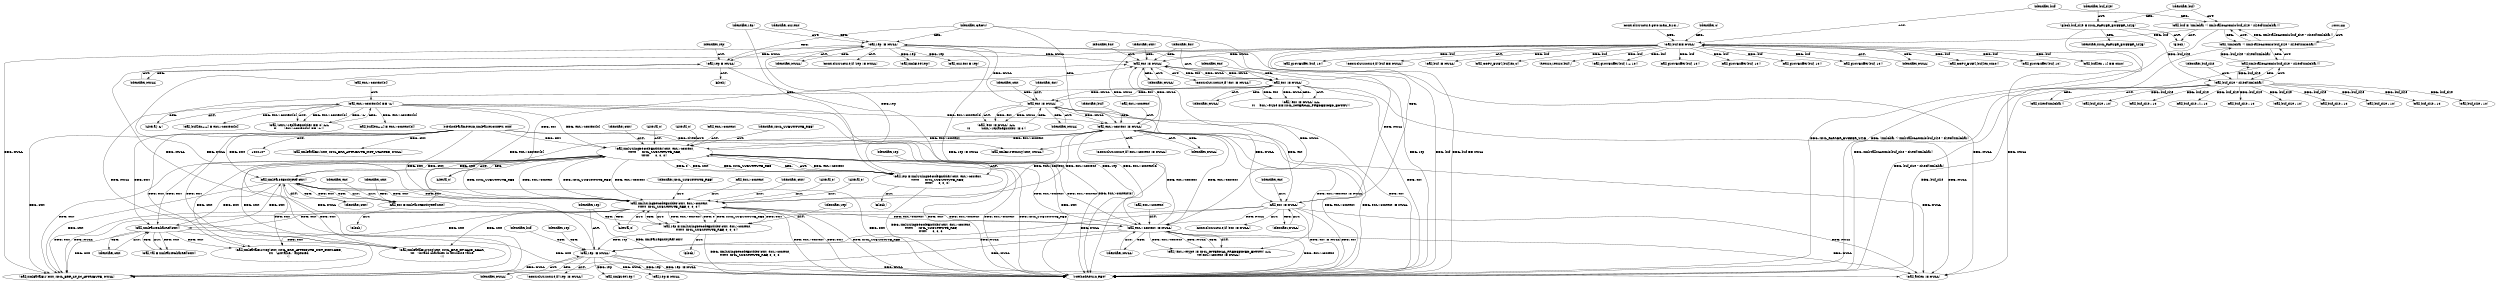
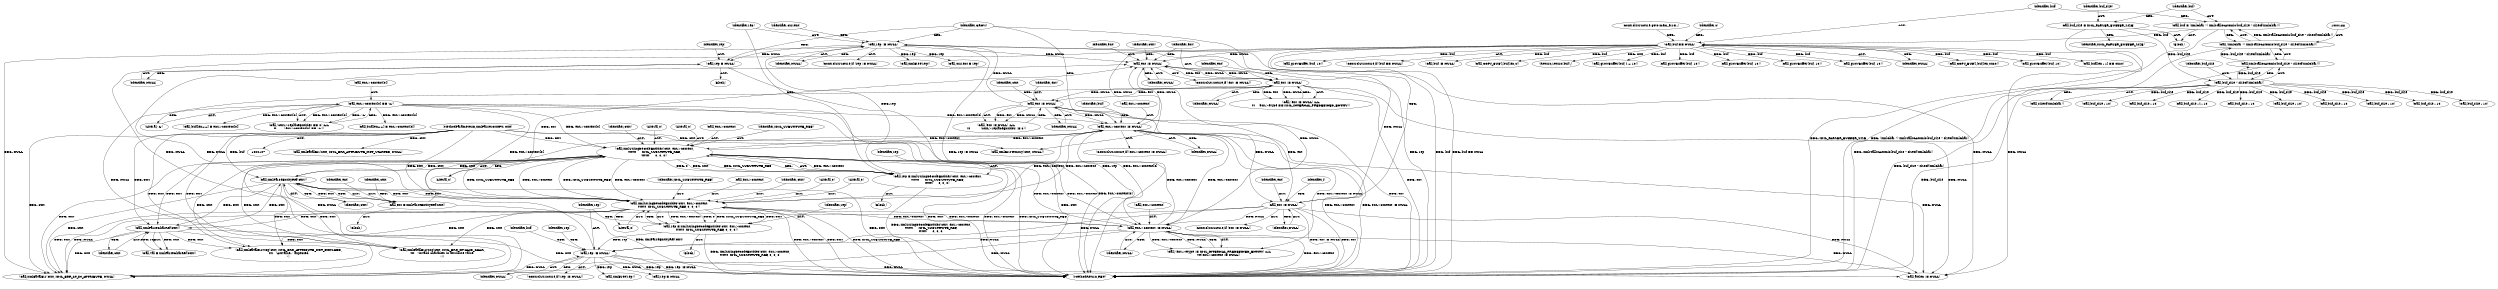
  digraph {
    n1 [label="(Call,rep = NULL)"]
    n2 [label="(Identifier,NULL)"]
    n3 [label="(Block,)"]
    n4 [label="(MethodReturn,RET)"]
    n5 [label="(Call,rep != NULL)"]
    n6 [label="(Call,ent != NULL)"]
    n7 [label="(Identifier,NULL)"]
    n8 [label="(Call,attlen != NULL)"]
    n9 [label="(ControlStructure,if (rep != NULL))"]
    n10 [label="(Call,xmlFree(rep))"]
    n11 [label="(Call,current = rep)"]
    n12 [label="(Call,xmlFatalErr(ctxt, XML_ERR_LT_IN_ATTRIBUTE, NULL))"]
    n13 [label="(Call,ent != NULL)"]
    n14 [label="(Identifier,NULL)"]
    n15 [label="(ControlStructure,if (ent != NULL))"]
    n16 [label="(Call,rep = xmlStringDecodeEntities(ctxt, ent->content,\n\t\t\t\t\t\t      XML_SUBSTITUTE_REF,\n\t\t\t\t\t\t      0, 0, 0))"]
    n17 [label="(Call,xmlStringDecodeEntities(ctxt, ent->content,\n\t\t\t\t\t\t      XML_SUBSTITUTE_REF,\n\t\t\t\t\t\t      0, 0, 0))"]
    n18 [label="(Block,)"]
    n19 [label="(Call,xmlParseEntityRef(ctxt))"]
    n20 [label="(Call,xmlParseCharRef(ctxt))"]
    n21 [label="(Call,xmlStringDecodeEntities(ctxt, ent->content,\n\t\t\t\t\t\t  XML_SUBSTITUTE_REF, 0, 0, 0))"]
    n22 [label="(Call,ent->content != NULL)"]
    n23 [label="(Call,ent->content != NULL)"]
    n24 [label="(Literal,0)"]
    n25 [label="(Call,xmlFatalErrMsg(ctxt, XML_ERR_ATTRIBUTE_NOT_FINISHED,\n\t\t\t   \"AttValue: ' expected\n\"))"]
    n26 [label="(Call,xmlFatalErrMsg(ctxt, XML_ERR_INVALID_CHAR,\n\t\t\t   \"invalid character in attribute value\n\"))"]
    n27 [label="(Call,ent = xmlParseEntityRef(ctxt))"]
    n28 [label="(Identifier,ctxt)"]
    n29 [label="(Call,val = xmlParseCharRef(ctxt))"]
    n30 [label="(Identifier,ctxt)"]
    n31 [label="(Call,rep = xmlStringDecodeEntities(ctxt, ent->content,\n\t\t\t\t\t\t  XML_SUBSTITUTE_REF, 0, 0, 0))"]
    n32 [label="(Literal,0)"]
    n33 [label="(Call,(ent->etype != XML_INTERNAL_PREDEFINED_ENTITY) &&\n\t\t\t(ent->content != NULL))"]
    n34 [label="(ControlStructure,if (ent->content != NULL))"]
    n35 [label="(Identifier,NULL)"]
    n36 [label="(Call,rep != NULL)"]
    n37 [label="(Identifier,NULL)"]
    n38 [label="(Block,)"]
    n39 [label="(Block,)"]
    n40 [label="(MethodParameterIn,xmlParserCtxtPtr ctxt)"]
    n41 [label="(Call,xmlFatalErr(ctxt, XML_ERR_ATTRIBUTE_NOT_STARTED, NULL))"]
    n42 [label="(Call,xmlErrMemory(ctxt, NULL))"]
    1000107
    n44 [label="(Call,ent->content[0] == '&')"]
    n45 [label="(Call,buf[len++] = ent->content[0])"]
    n46 [label="(Literal,'&')"]
    n47 [label="(Call,buf[len++] = ent->content[0])"]
    n48 [label="(Call,(ctxt->replaceEntities == 0) &&\n\t\t        (ent->content[0] == '&'))"]
    n49 [label="(Identifier,NULL)"]
    n50 [label="(ControlStructure,if (rep != NULL))"]
    n51 [label="(Call,xmlFree(rep))"]
    n52 [label="(Call,rep = NULL)"]
    n53 [label="(Call,ent != NULL)"]
    n54 [label="(ControlStructure,if (ent != NULL))"]
    n55 [label="(Identifier,NULL)"]
    n56 [label="(Call,ent != NULL)"]
    n57 [label="(Call,(ent != NULL) && \n\t\t           (ctxt->replaceEntities != 0))"]
    n58 [label="(Identifier,NULL)"]
    n59 [label="(Identifier,NULL)"]
    n60 [label="(Call,(ent != NULL) &&\n\t\t    (ent->etype == XML_INTERNAL_PREDEFINED_ENTITY))"]
    n61 [label="(Call,buf == NULL)"]
    n62 [label="(Call,growBuffer(buf, 10))"]
    n63 [label="(ControlStructure,if (buf == NULL))"]
    n64 [label="(Call,buf != NULL)"]
    n65 [label="(Call,COPY_BUF(l,buf,len,c))"]
    n66 [label="(Return,return(buf);)"]
    n67 [label="(Call,growBuffer(buf, i + 10))"]
    n68 [label="(Call,growBuffer(buf, 10))"]
    n69 [label="(Call,growBuffer(buf, 10))"]
    n70 [label="(Call,growBuffer(buf, 10))"]
    n71 [label="(Call,growBuffer(buf, 10))"]
    n72 [label="(Identifier,NULL)"]
    n73 [label="(Call,COPY_BUF(l,buf,len,0x20))"]
    n74 [label="(Call,growBuffer(buf, 10))"]
    n75 [label="(Call,buf[len - 1] == 0x20)"]
    n76 [label="(Call,buf = (xmlChar *) xmlMallocAtomic(buf_size * sizeof(xmlChar)))"]
    n77 [label="(Call,(xmlChar *) xmlMallocAtomic(buf_size * sizeof(xmlChar)))"]
    n78 [label="(Block,)"]
    n79 [label="(Call,xmlMallocAtomic(buf_size * sizeof(xmlChar)))"]
    n80 [label="(Call,buf_size * sizeof(xmlChar))"]
    n81 [label="(Call,sizeof(xmlChar))"]
    n82 [label="(Call,buf_size - 10)"]
    n83 [label="(Call,buf_size - 10)"]
    n84 [label="(Call,buf_size - i - 10)"]
    n85 [label="(Call,buf_size - 10)"]
    n86 [label="(Call,buf_size - 10)"]
    n87 [label="(Call,buf_size - 10)"]
    n88 [label="(Call,buf_size - 10)"]
    n89 [label="(Call,buf_size - 10)"]
    n90 [label="(Call,buf_size - 10)"]
-   n91 [label="(Block,buf_size = XML_PARSER_BUFFER_SIZE)"]
+   n91 [label="(Call,buf_size = XML_PARSER_BUFFER_SIZE)"]
    n92 [label="(Identifier,XML_PARSER_BUFFER_SIZE)"]
    n93 [label="(Identifier,current)"]
    n94 [label="(Identifier,ent)"]
    n95 [label="(Identifier,rep)"]
    n96 [label="(Call,ent->content)"]
    n97 [label="(Identifier,GROW)"]
    n98 [label="(Identifier,XML_SUBSTITUTE_REF)"]
    n99 [label="(Identifier,ctxt)"]
    n100 [label="(Identifier,ctxt)"]
    n101 [label="(Identifier,XML_SUBSTITUTE_REF)"]
    n102 [label="(Identifier,buf)"]
    n103 [label="(Identifier,buf_size)"]
    n104 [label="(Call,ent->content)"]
    n105 [label="(Identifier,ctxt)"]
    n106 [label="(Literal,0)"]
    n107 [label="(Identifier,rep)"]
    n108 [label="(Identifier,ent)"]
    n109 [label="(Identifier,ctxt)"]
    n110 [label="(Identifier,buf_size)"]
    n111 [label="(Call,ent->content[0])"]
    n112 [label="(Literal,0)"]
    n113 [label="(ControlStructure,goto mem_error;)"]
+   n114 [label="(Identifier,i)"]
    n115 [label="(Identifier,ent)"]
    n116 [label="(Identifier,ent)"]
    n117 [label="(Identifier,rep)"]
    n118 [label="(Identifier,ctxt)"]
    n119 [label="(Call,ent->content)"]
    n120 [label="(Identifier,buf)"]
    n121 [label="(Identifier,rep)"]
    n122 [label="(Identifier,buf)"]
    n123 [label="(Call,ent->content)"]
    n124 [label="(Literal,0)"]
    n125 [label="(Identifier,ent)"]
    n126 [label="(Identifier,rep)"]
    n127 [label="(Identifier,c)"]
    n128 [label="(Literal,0)"]
    n129 [label="(Identifier,buf)"]
    n130 [label="(Identifier,rep)"]
    n131 [label="(Identifier,ent)"]
    1000188
    n1 -> n2 [label="CFG: "]
    n1 -> n3 [label="AST: "]
    n1 -> n4 [label="DDG: rep"]
    n2 -> n1 [label="AST: "]
    n5 -> n1 [label="DDG: NULL"]
    n5 -> n4 [label="DDG: rep != NULL"]
    n5 -> n4 [label="DDG: rep"]
    n5 -> n6 [label="DDG: NULL"]
    n5 -> n7 [label="CFG: "]
    n5 -> n8 [label="DDG: NULL"]
    n5 -> n9 [label="AST: "]
    n5 -> n10 [label="DDG: rep"]
    n5 -> n11 [label="DDG: rep"]
    n5 -> n12 [label="DDG: NULL"]
    n6 -> n13 [label="DDG: ent"]
    n6 -> n13 [label="DDG: NULL"]
    n6 -> n14 [label="CFG: "]
    n6 -> n15 [label="AST: "]
    n7 -> n5 [label="AST: "]
    n13 -> n4 [label="DDG: ent"]
    n13 -> n6 [label="DDG: NULL"]
    n13 -> n8 [label="DDG: NULL"]
    n13 -> n12 [label="DDG: NULL"]
    n13 -> n56 [label="DDG: ent"]
    n13 -> n56 [label="DDG: NULL"]
    n13 -> n59 [label="CFG: "]
    n13 -> n60 [label="AST: "]
    n13 -> n60 [label="DDG: ent"]
    n13 -> n60 [label="DDG: NULL"]
    n14 -> n6 [label="AST: "]
    n16 -> n4 [label="DDG: xmlStringDecodeEntities(ctxt, ent->content,\n\t\t\t\t\t\t      XML_SUBSTITUTE_REF,\n\t\t\t\t\t\t      0, 0, 0)"]
    n16 -> n5 [label="DDG: rep"]
    n16 -> n17 [label="CFG: "]
    n16 -> n18 [label="AST: "]
    n17 -> n4 [label="DDG: ent->content"]
    n17 -> n4 [label="DDG: XML_SUBSTITUTE_REF"]
    n17 -> n4 [label="DDG: ctxt"]
    n17 -> n12 [label="DDG: ctxt"]
    n17 -> n16 [label="AST: "]
    n17 -> n16 [label="DDG: ent->content"]
    n17 -> n16 [label="DDG: 0"]
    n17 -> n16 [label="DDG: XML_SUBSTITUTE_REF"]
    n17 -> n16 [label="DDG: ctxt"]
    n17 -> n19 [label="DDG: ctxt"]
    n17 -> n20 [label="DDG: ctxt"]
    n17 -> n21 [label="DDG: ent->content"]
    n17 -> n21 [label="DDG: XML_SUBSTITUTE_REF"]
    n17 -> n22 [label="DDG: ent->content"]
    n17 -> n23 [label="DDG: ent->content"]
    n17 -> n24 [label="CFG: "]
    n17 -> n25 [label="DDG: ctxt"]
    n17 -> n26 [label="DDG: ctxt"]
    n19 -> n4 [label="DDG: ctxt"]
    n19 -> n12 [label="DDG: ctxt"]
    n19 -> n17 [label="DDG: ctxt"]
    n19 -> n20 [label="DDG: ctxt"]
    n19 -> n21 [label="DDG: ctxt"]
    n19 -> n25 [label="DDG: ctxt"]
    n19 -> n26 [label="DDG: ctxt"]
    n19 -> n27 [label="AST: "]
    n19 -> n27 [label="DDG: ctxt"]
    n19 -> n28 [label="CFG: "]
    n20 -> n4 [label="DDG: ctxt"]
    n20 -> n12 [label="DDG: ctxt"]
    n20 -> n19 [label="DDG: ctxt"]
    n20 -> n25 [label="DDG: ctxt"]
    n20 -> n26 [label="DDG: ctxt"]
    n20 -> n29 [label="AST: "]
    n20 -> n29 [label="DDG: ctxt"]
    n20 -> n30 [label="CFG: "]
    n21 -> n4 [label="DDG: ent->content"]
    n21 -> n4 [label="DDG: ctxt"]
    n21 -> n4 [label="DDG: XML_SUBSTITUTE_REF"]
    n21 -> n12 [label="DDG: ctxt"]
    n21 -> n17 [label="DDG: ent->content"]
    n21 -> n17 [label="DDG: XML_SUBSTITUTE_REF"]
    n21 -> n19 [label="DDG: ctxt"]
    n21 -> n20 [label="DDG: ctxt"]
    n21 -> n22 [label="DDG: ent->content"]
    n21 -> n23 [label="DDG: ent->content"]
    n21 -> n25 [label="DDG: ctxt"]
    n21 -> n26 [label="DDG: ctxt"]
    n21 -> n31 [label="AST: "]
    n21 -> n31 [label="DDG: ent->content"]
    n21 -> n31 [label="DDG: 0"]
    n21 -> n31 [label="DDG: XML_SUBSTITUTE_REF"]
    n21 -> n31 [label="DDG: ctxt"]
    n21 -> n32 [label="CFG: "]
    n22 -> n4 [label="DDG: ent->content"]
    n22 -> n4 [label="DDG: ent->content != NULL"]
    n22 -> n6 [label="DDG: NULL"]
    n22 -> n8 [label="DDG: NULL"]
    n22 -> n12 [label="DDG: NULL"]
    n22 -> n17 [label="DDG: ent->content"]
    n22 -> n21 [label="DDG: ent->content"]
    n22 -> n23 [label="DDG: ent->content"]
    n22 -> n33 [label="DDG: ent->content != NULL"]
    n22 -> n34 [label="AST: "]
    n22 -> n35 [label="CFG: "]
    n23 -> n4 [label="DDG: ent->content"]
    n23 -> n6 [label="DDG: NULL"]
    n23 -> n8 [label="DDG: NULL"]
    n23 -> n12 [label="DDG: NULL"]
    n23 -> n17 [label="DDG: ent->content"]
    n23 -> n21 [label="DDG: ent->content"]
    n23 -> n22 [label="DDG: ent->content"]
    n23 -> n33 [label="AST: "]
    n23 -> n33 [label="DDG: ent->content"]
    n23 -> n33 [label="DDG: NULL"]
    n23 -> n36 [label="DDG: NULL"]
    n23 -> n37 [label="CFG: "]
    n24 -> n17 [label="AST: "]
    n27 -> n4 [label="DDG: xmlParseEntityRef(ctxt)"]
    n27 -> n6 [label="DDG: ent"]
    n27 -> n19 [label="CFG: "]
    n27 -> n38 [label="AST: "]
    n28 -> n19 [label="AST: "]
-   n29 -> n20 [label="CFG: "]
+   n29 -> n20 [label="DDG: rep"]
    n30 -> n20 [label="AST: "]
    n31 -> n4 [label="DDG: xmlStringDecodeEntities(ctxt, ent->content,\n\t\t\t\t\t\t  XML_SUBSTITUTE_REF, 0, 0, 0)"]
    n31 -> n21 [label="CFG: "]
    n31 -> n36 [label="DDG: rep"]
    n31 -> n39 [label="AST: "]
    n32 -> n21 [label="AST: "]
    n33 -> n23 [label="CFG: "]
    n35 -> n22 [label="AST: "]
    n36 -> n4 [label="DDG: rep"]
    n36 -> n4 [label="DDG: rep != NULL"]
    n36 -> n6 [label="DDG: NULL"]
    n36 -> n8 [label="DDG: NULL"]
    n36 -> n12 [label="DDG: NULL"]
    n36 -> n49 [label="CFG: "]
    n36 -> n50 [label="AST: "]
    n36 -> n51 [label="DDG: rep"]
    n36 -> n52 [label="DDG: NULL"]
    n37 -> n23 [label="AST: "]
    n40 -> n4 [label="DDG: ctxt"]
    n40 -> n12 [label="DDG: ctxt"]
    n40 -> n17 [label="DDG: ctxt"]
-   n40 -> n19 [label="DDG: ctxt"]
+   n40 -> n19 [label="DDG: buf"]
    n40 -> n20 [label="DDG: ctxt"]
    n40 -> n21 [label="DDG: ctxt"]
    n40 -> n25 [label="DDG: ctxt"]
    n40 -> n26 [label="DDG: ctxt"]
    n40 -> n41 [label="DDG: ctxt"]
-   n40 -> n42 [label="DDG: sizeof"]
+   n40 -> n42 [label="DDG: ctxt"]
    n40 -> 1000107 [label="AST: "]
    n44 -> n4 [label="DDG: ent->content[0]"]
    n44 -> n17 [label="DDG: ent->content[0]"]
    n44 -> n21 [label="DDG: ent->content[0]"]
    n44 -> n22 [label="DDG: ent->content[0]"]
    n44 -> n23 [label="DDG: ent->content[0]"]
    n44 -> n45 [label="DDG: ent->content[0]"]
    n44 -> n46 [label="CFG: "]
    n44 -> n47 [label="DDG: ent->content[0]"]
    n44 -> n48 [label="AST: "]
    n44 -> n48 [label="DDG: ent->content[0]"]
    n44 -> n48 [label="DDG: '&'"]
    n46 -> n44 [label="AST: "]
    n48 -> n44 [label="CFG: "]
    n49 -> n36 [label="AST: "]
    n53 -> n4 [label="DDG: ent != NULL"]
    n53 -> n4 [label="DDG: ent"]
    n53 -> n6 [label="DDG: NULL"]
    n53 -> n8 [label="DDG: NULL"]
    n53 -> n12 [label="DDG: NULL"]
    n53 -> n23 [label="DDG: NULL"]
    n53 -> n36 [label="DDG: NULL"]
    n53 -> n54 [label="AST: "]
    n53 -> n55 [label="CFG: "]
    n55 -> n53 [label="AST: "]
    n56 -> n4 [label="DDG: ent"]
    n56 -> n5 [label="DDG: NULL"]
    n56 -> n22 [label="DDG: NULL"]
    n56 -> n53 [label="DDG: ent"]
    n56 -> n53 [label="DDG: NULL"]
    n56 -> n57 [label="AST: "]
    n56 -> n57 [label="DDG: ent"]
    n56 -> n57 [label="DDG: NULL"]
    n56 -> n58 [label="CFG: "]
    n57 -> n56 [label="CFG: "]
    n58 -> n56 [label="AST: "]
    n59 -> n13 [label="AST: "]
    n60 -> n13 [label="CFG: "]
    n61 -> n4 [label="DDG: buf == NULL"]
    n61 -> n4 [label="DDG: buf"]
    n61 -> n6 [label="DDG: NULL"]
    n61 -> n8 [label="DDG: NULL"]
    n61 -> n12 [label="DDG: NULL"]
    n61 -> n42 [label="DDG: NULL"]
    n61 -> n62 [label="DDG: buf"]
    n61 -> n63 [label="AST: "]
    n61 -> n64 [label="DDG: buf"]
    n61 -> n65 [label="DDG: buf"]
-   n61 -> n66 [label="DDG: buf"]
+   n61 -> n66 [label="DDG: ctxt"]
    n61 -> n67 [label="DDG: buf"]
    n61 -> n68 [label="DDG: buf"]
    n61 -> n69 [label="DDG: buf"]
    n61 -> n70 [label="DDG: buf"]
    n61 -> n71 [label="DDG: buf"]
    n61 -> n72 [label="CFG: "]
    n61 -> n73 [label="DDG: buf"]
    n61 -> n74 [label="DDG: buf"]
    n61 -> n75 [label="DDG: buf"]
    n72 -> n61 [label="AST: "]
    n76 -> n4 [label="DDG: (xmlChar *) xmlMallocAtomic(buf_size * sizeof(xmlChar))"]
    n76 -> n61 [label="DDG: buf"]
    n76 -> n77 [label="CFG: "]
    n76 -> n78 [label="AST: "]
    n77 -> n4 [label="DDG: xmlMallocAtomic(buf_size * sizeof(xmlChar))"]
    n77 -> n76 [label="AST: "]
    n77 -> n76 [label="DDG: xmlMallocAtomic(buf_size * sizeof(xmlChar))"]
    n77 -> n79 [label="CFG: "]
    n79 -> n4 [label="DDG: buf_size * sizeof(xmlChar)"]
    n79 -> n77 [label="AST: "]
    n79 -> n77 [label="DDG: buf_size * sizeof(xmlChar)"]
    n79 -> n80 [label="CFG: "]
    n80 -> n4 [label="DDG: buf_size"]
    n80 -> n79 [label="AST: "]
    n80 -> n79 [label="DDG: buf_size"]
    n80 -> n81 [label="CFG: "]
    n80 -> n82 [label="DDG: buf_size"]
    n80 -> n83 [label="DDG: buf_size"]
    n80 -> n84 [label="DDG: buf_size"]
    n80 -> n85 [label="DDG: buf_size"]
    n80 -> n86 [label="DDG: buf_size"]
    n80 -> n87 [label="DDG: buf_size"]
    n80 -> n88 [label="DDG: buf_size"]
    n80 -> n89 [label="DDG: buf_size"]
    n80 -> n90 [label="DDG: buf_size"]
    n81 -> n80 [label="AST: "]
    n91 -> n4 [label="DDG: XML_PARSER_BUFFER_SIZE"]
    n91 -> n78 [label="AST: "]
    n91 -> n80 [label="DDG: buf_size"]
    n91 -> n92 [label="CFG: "]
    n93 -> n5 [label="CFG: "]
    n94 -> n53 [label="AST: "]
    n95 -> n5 [label="AST: "]
    n95 -> n16 [label="CFG: "]
    n96 -> n17 [label="AST: "]
    n97 -> n1 [label="CFG: "]
    n97 -> n5 [label="CFG: "]
    n97 -> n22 [label="CFG: "]
    n97 -> n53 [label="CFG: "]
    n98 -> n17 [label="AST: "]
    n99 -> n6 [label="CFG: "]
    n100 -> n17 [label="AST: "]
    n101 -> n21 [label="AST: "]
    n102 -> n61 [label="AST: "]
    n102 -> n76 [label="CFG: "]
    n103 -> n91 [label="AST: "]
    n104 -> n21 [label="AST: "]
    n105 -> n56 [label="CFG: "]
    n106 -> n17 [label="AST: "]
    n107 -> n1 [label="AST: "]
    n108 -> n27 [label="AST: "]
    n109 -> n27 [label="CFG: "]
    n110 -> n80 [label="AST: "]
    n111 -> n44 [label="AST: "]
    n112 -> n17 [label="AST: "]
    n113 -> n61 [label="CFG: "]
+   n114 -> n53 [label="CFG: "]
    n115 -> n6 [label="CFG: "]
    n115 -> n13 [label="AST: "]
    n116 -> n6 [label="AST: "]
    n117 -> n31 [label="CFG: "]
    n117 -> n36 [label="AST: "]
    n118 -> n21 [label="AST: "]
    n119 -> n23 [label="AST: "]
    n120 -> n22 [label="CFG: "]
    n121 -> n36 [label="CFG: "]
    n122 -> n76 [label="AST: "]
    n122 -> n91 [label="CFG: "]
    n123 -> n22 [label="AST: "]
    n124 -> n21 [label="AST: "]
    n125 -> n13 [label="CFG: "]
    n126 -> n31 [label="AST: "]
    n127 -> n61 [label="CFG: "]
    n128 -> n21 [label="AST: "]
    n129 -> n36 [label="CFG: "]
    n130 -> n16 [label="AST: "]
    n131 -> n56 [label="AST: "]
    1000188 -> n77 [label="AST: "]
  }
